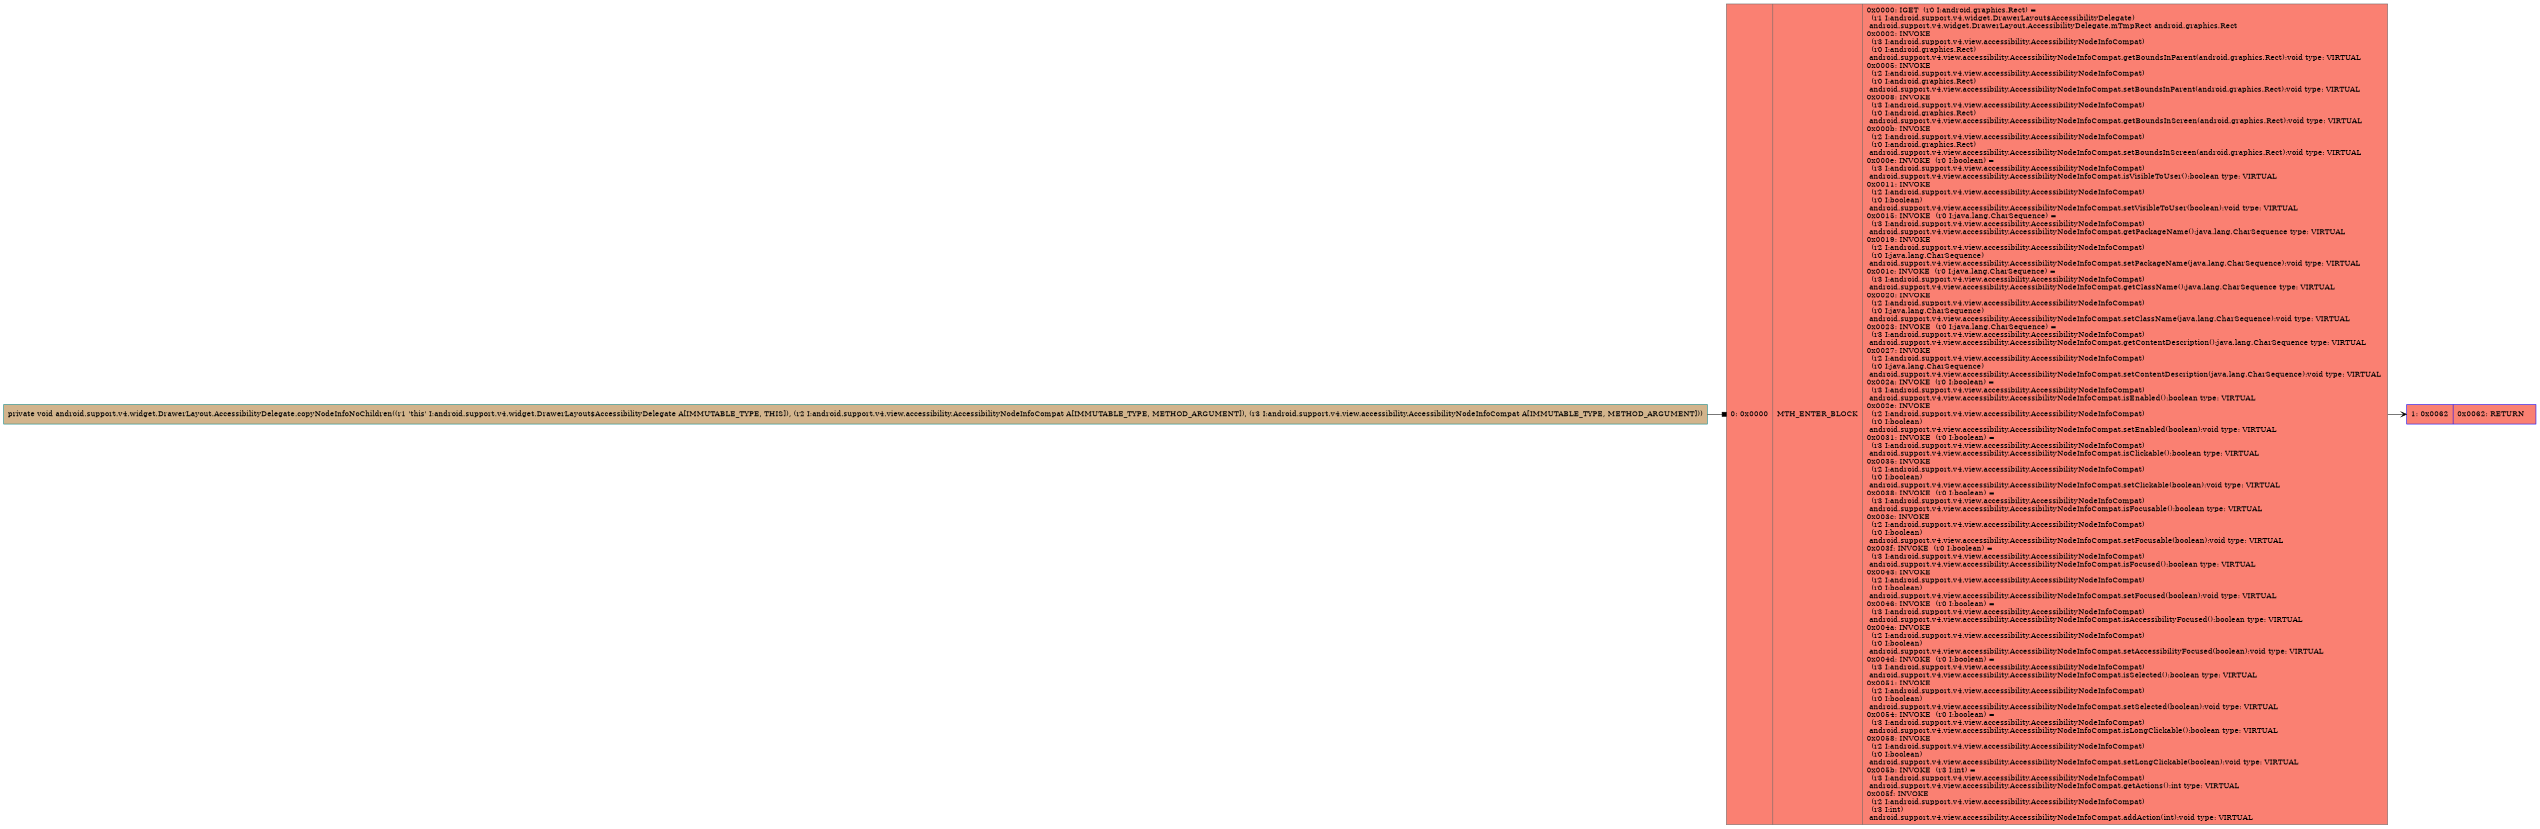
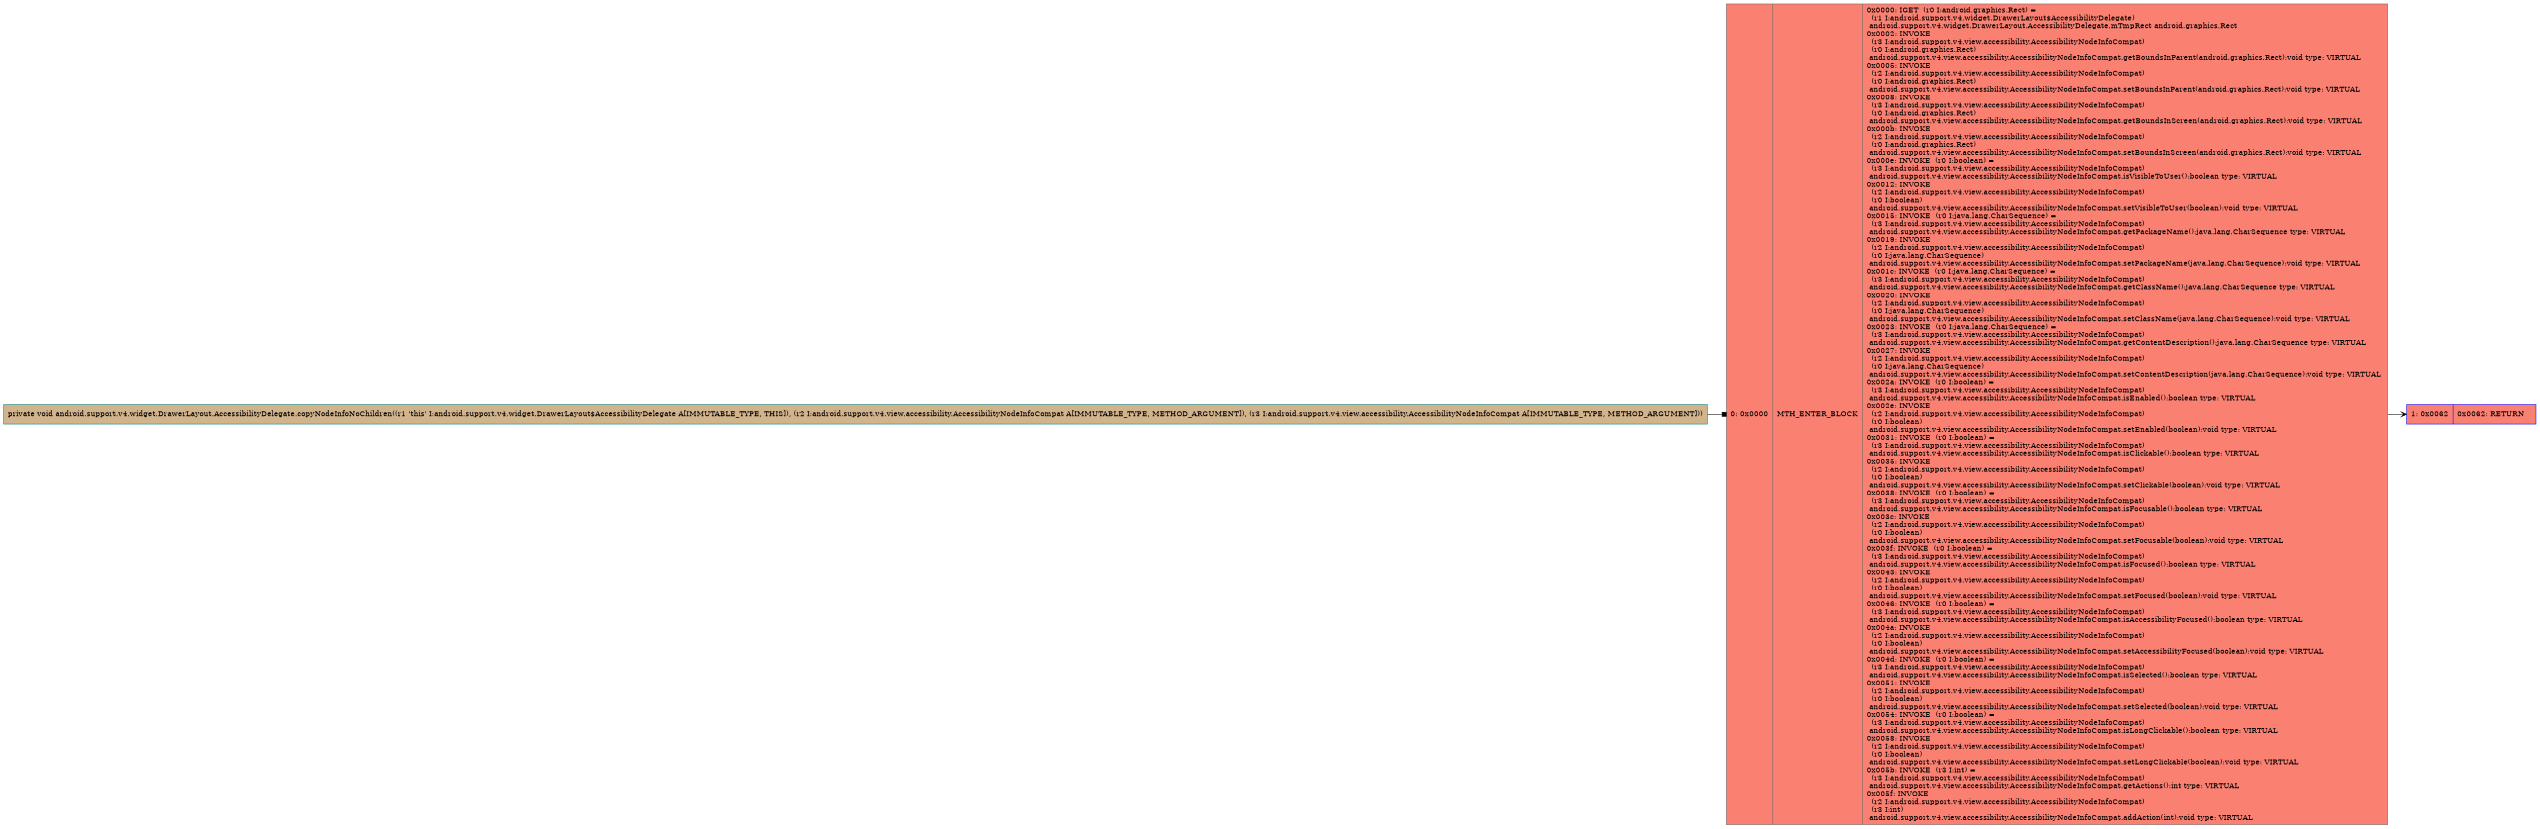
  digraph {
    rankdir=LR
    node [shape=record style=filled fillcolor=salmon]
-   n1 [label="{0\:\ 0x0000|MTH_ENTER_BLOCK\l|0x0000: IGET  (r0 I:android.graphics.Rect) = \l  (r1 I:android.support.v4.widget.DrawerLayout$AccessibilityDelegate)\l android.support.v4.widget.DrawerLayout.AccessibilityDelegate.mTmpRect android.graphics.Rect \l0x0002: INVOKE  \l  (r3 I:android.support.v4.view.accessibility.AccessibilityNodeInfoCompat)\l  (r0 I:android.graphics.Rect)\l android.support.v4.view.accessibility.AccessibilityNodeInfoCompat.getBoundsInParent(android.graphics.Rect):void type: VIRTUAL \l0x0005: INVOKE  \l  (r2 I:android.support.v4.view.accessibility.AccessibilityNodeInfoCompat)\l  (r0 I:android.graphics.Rect)\l android.support.v4.view.accessibility.AccessibilityNodeInfoCompat.setBoundsInParent(android.graphics.Rect):void type: VIRTUAL \l0x0008: INVOKE  \l  (r3 I:android.support.v4.view.accessibility.AccessibilityNodeInfoCompat)\l  (r0 I:android.graphics.Rect)\l android.support.v4.view.accessibility.AccessibilityNodeInfoCompat.getBoundsInScreen(android.graphics.Rect):void type: VIRTUAL \l0x000b: INVOKE  \l  (r2 I:android.support.v4.view.accessibility.AccessibilityNodeInfoCompat)\l  (r0 I:android.graphics.Rect)\l android.support.v4.view.accessibility.AccessibilityNodeInfoCompat.setBoundsInScreen(android.graphics.Rect):void type: VIRTUAL \l0x000e: INVOKE  (r0 I:boolean) = \l  (r3 I:android.support.v4.view.accessibility.AccessibilityNodeInfoCompat)\l android.support.v4.view.accessibility.AccessibilityNodeInfoCompat.isVisibleToUser():boolean type: VIRTUAL \l0x0011: INVOKE  \l  (r2 I:android.support.v4.view.accessibility.AccessibilityNodeInfoCompat)\l  (r0 I:boolean)\l android.support.v4.view.accessibility.AccessibilityNodeInfoCompat.setVisibleToUser(boolean):void type: VIRTUAL \l0x0015: INVOKE  (r0 I:java.lang.CharSequence) = \l  (r3 I:android.support.v4.view.accessibility.AccessibilityNodeInfoCompat)\l android.support.v4.view.accessibility.AccessibilityNodeInfoCompat.getPackageName():java.lang.CharSequence type: VIRTUAL \l0x0019: INVOKE  \l  (r2 I:android.support.v4.view.accessibility.AccessibilityNodeInfoCompat)\l  (r0 I:java.lang.CharSequence)\l android.support.v4.view.accessibility.AccessibilityNodeInfoCompat.setPackageName(java.lang.CharSequence):void type: VIRTUAL \l0x001c: INVOKE  (r0 I:java.lang.CharSequence) = \l  (r3 I:android.support.v4.view.accessibility.AccessibilityNodeInfoCompat)\l android.support.v4.view.accessibility.AccessibilityNodeInfoCompat.getClassName():java.lang.CharSequence type: VIRTUAL \l0x0020: INVOKE  \l  (r2 I:android.support.v4.view.accessibility.AccessibilityNodeInfoCompat)\l  (r0 I:java.lang.CharSequence)\l android.support.v4.view.accessibility.AccessibilityNodeInfoCompat.setClassName(java.lang.CharSequence):void type: VIRTUAL \l0x0023: INVOKE  (r0 I:java.lang.CharSequence) = \l  (r3 I:android.support.v4.view.accessibility.AccessibilityNodeInfoCompat)\l android.support.v4.view.accessibility.AccessibilityNodeInfoCompat.getContentDescription():java.lang.CharSequence type: VIRTUAL \l0x0027: INVOKE  \l  (r2 I:android.support.v4.view.accessibility.AccessibilityNodeInfoCompat)\l  (r0 I:java.lang.CharSequence)\l android.support.v4.view.accessibility.AccessibilityNodeInfoCompat.setContentDescription(java.lang.CharSequence):void type: VIRTUAL \l0x002a: INVOKE  (r0 I:boolean) = \l  (r3 I:android.support.v4.view.accessibility.AccessibilityNodeInfoCompat)\l android.support.v4.view.accessibility.AccessibilityNodeInfoCompat.isEnabled():boolean type: VIRTUAL \l0x002e: INVOKE  \l  (r2 I:android.support.v4.view.accessibility.AccessibilityNodeInfoCompat)\l  (r0 I:boolean)\l android.support.v4.view.accessibility.AccessibilityNodeInfoCompat.setEnabled(boolean):void type: VIRTUAL \l0x0031: INVOKE  (r0 I:boolean) = \l  (r3 I:android.support.v4.view.accessibility.AccessibilityNodeInfoCompat)\l android.support.v4.view.accessibility.AccessibilityNodeInfoCompat.isClickable():boolean type: VIRTUAL \l0x0035: INVOKE  \l  (r2 I:android.support.v4.view.accessibility.AccessibilityNodeInfoCompat)\l  (r0 I:boolean)\l android.support.v4.view.accessibility.AccessibilityNodeInfoCompat.setClickable(boolean):void type: VIRTUAL \l0x0038: INVOKE  (r0 I:boolean) = \l  (r3 I:android.support.v4.view.accessibility.AccessibilityNodeInfoCompat)\l android.support.v4.view.accessibility.AccessibilityNodeInfoCompat.isFocusable():boolean type: VIRTUAL \l0x003c: INVOKE  \l  (r2 I:android.support.v4.view.accessibility.AccessibilityNodeInfoCompat)\l  (r0 I:boolean)\l android.support.v4.view.accessibility.AccessibilityNodeInfoCompat.setFocusable(boolean):void type: VIRTUAL \l0x003f: INVOKE  (r0 I:boolean) = \l  (r3 I:android.support.v4.view.accessibility.AccessibilityNodeInfoCompat)\l android.support.v4.view.accessibility.AccessibilityNodeInfoCompat.isFocused():boolean type: VIRTUAL \l0x0043: INVOKE  \l  (r2 I:android.support.v4.view.accessibility.AccessibilityNodeInfoCompat)\l  (r0 I:boolean)\l android.support.v4.view.accessibility.AccessibilityNodeInfoCompat.setFocused(boolean):void type: VIRTUAL \l0x0046: INVOKE  (r0 I:boolean) = \l  (r3 I:android.support.v4.view.accessibility.AccessibilityNodeInfoCompat)\l android.support.v4.view.accessibility.AccessibilityNodeInfoCompat.isAccessibilityFocused():boolean type: VIRTUAL \l0x004a: INVOKE  \l  (r2 I:android.support.v4.view.accessibility.AccessibilityNodeInfoCompat)\l  (r0 I:boolean)\l android.support.v4.view.accessibility.AccessibilityNodeInfoCompat.setAccessibilityFocused(boolean):void type: VIRTUAL \l0x004d: INVOKE  (r0 I:boolean) = \l  (r3 I:android.support.v4.view.accessibility.AccessibilityNodeInfoCompat)\l android.support.v4.view.accessibility.AccessibilityNodeInfoCompat.isSelected():boolean type: VIRTUAL \l0x0051: INVOKE  \l  (r2 I:android.support.v4.view.accessibility.AccessibilityNodeInfoCompat)\l  (r0 I:boolean)\l android.support.v4.view.accessibility.AccessibilityNodeInfoCompat.setSelected(boolean):void type: VIRTUAL \l0x0054: INVOKE  (r0 I:boolean) = \l  (r3 I:android.support.v4.view.accessibility.AccessibilityNodeInfoCompat)\l android.support.v4.view.accessibility.AccessibilityNodeInfoCompat.isLongClickable():boolean type: VIRTUAL \l0x0058: INVOKE  \l  (r2 I:android.support.v4.view.accessibility.AccessibilityNodeInfoCompat)\l  (r0 I:boolean)\l android.support.v4.view.accessibility.AccessibilityNodeInfoCompat.setLongClickable(boolean):void type: VIRTUAL \l0x005b: INVOKE  (r3 I:int) = \l  (r3 I:android.support.v4.view.accessibility.AccessibilityNodeInfoCompat)\l android.support.v4.view.accessibility.AccessibilityNodeInfoCompat.getActions():int type: VIRTUAL \l0x005f: INVOKE  \l  (r2 I:android.support.v4.view.accessibility.AccessibilityNodeInfoCompat)\l  (r3 I:int)\l android.support.v4.view.accessibility.AccessibilityNodeInfoCompat.addAction(int):void type: VIRTUAL \l}" color=gray40]
+   n1 [label="{0\:\ 0x0000|MTH_ENTER_BLOCK\l|0x0000: IGET  (r0 I:android.graphics.Rect) = \l  (r1 I:android.support.v4.widget.DrawerLayout$AccessibilityDelegate)\l android.support.v4.widget.DrawerLayout.AccessibilityDelegate.mTmpRect android.graphics.Rect \l0x0002: INVOKE  \l  (r3 I:android.support.v4.view.accessibility.AccessibilityNodeInfoCompat)\l  (r0 I:android.graphics.Rect)\l android.support.v4.view.accessibility.AccessibilityNodeInfoCompat.getBoundsInParent(android.graphics.Rect):void type: VIRTUAL \l0x0005: INVOKE  \l  (r2 I:android.support.v4.view.accessibility.AccessibilityNodeInfoCompat)\l  (r0 I:android.graphics.Rect)\l android.support.v4.view.accessibility.AccessibilityNodeInfoCompat.setBoundsInParent(android.graphics.Rect):void type: VIRTUAL \l0x0008: INVOKE  \l  (r3 I:android.support.v4.view.accessibility.AccessibilityNodeInfoCompat)\l  (r0 I:android.graphics.Rect)\l android.support.v4.view.accessibility.AccessibilityNodeInfoCompat.getBoundsInScreen(android.graphics.Rect):void type: VIRTUAL \l0x000b: INVOKE  \l  (r2 I:android.support.v4.view.accessibility.AccessibilityNodeInfoCompat)\l  (r0 I:android.graphics.Rect)\l android.support.v4.view.accessibility.AccessibilityNodeInfoCompat.setBoundsInScreen(android.graphics.Rect):void type: VIRTUAL \l0x000e: INVOKE  (r0 I:boolean) = \l  (r3 I:android.support.v4.view.accessibility.AccessibilityNodeInfoCompat)\l android.support.v4.view.accessibility.AccessibilityNodeInfoCompat.isVisibleToUser():boolean type: VIRTUAL \l0x0012: INVOKE  \l  (r2 I:android.support.v4.view.accessibility.AccessibilityNodeInfoCompat)\l  (r0 I:boolean)\l android.support.v4.view.accessibility.AccessibilityNodeInfoCompat.setVisibleToUser(boolean):void type: VIRTUAL \l0x0015: INVOKE  (r0 I:java.lang.CharSequence) = \l  (r3 I:android.support.v4.view.accessibility.AccessibilityNodeInfoCompat)\l android.support.v4.view.accessibility.AccessibilityNodeInfoCompat.getPackageName():java.lang.CharSequence type: VIRTUAL \l0x0019: INVOKE  \l  (r2 I:android.support.v4.view.accessibility.AccessibilityNodeInfoCompat)\l  (r0 I:java.lang.CharSequence)\l android.support.v4.view.accessibility.AccessibilityNodeInfoCompat.setPackageName(java.lang.CharSequence):void type: VIRTUAL \l0x001c: INVOKE  (r0 I:java.lang.CharSequence) = \l  (r3 I:android.support.v4.view.accessibility.AccessibilityNodeInfoCompat)\l android.support.v4.view.accessibility.AccessibilityNodeInfoCompat.getClassName():java.lang.CharSequence type: VIRTUAL \l0x0020: INVOKE  \l  (r2 I:android.support.v4.view.accessibility.AccessibilityNodeInfoCompat)\l  (r0 I:java.lang.CharSequence)\l android.support.v4.view.accessibility.AccessibilityNodeInfoCompat.setClassName(java.lang.CharSequence):void type: VIRTUAL \l0x0023: INVOKE  (r0 I:java.lang.CharSequence) = \l  (r3 I:android.support.v4.view.accessibility.AccessibilityNodeInfoCompat)\l android.support.v4.view.accessibility.AccessibilityNodeInfoCompat.getContentDescription():java.lang.CharSequence type: VIRTUAL \l0x0027: INVOKE  \l  (r2 I:android.support.v4.view.accessibility.AccessibilityNodeInfoCompat)\l  (r0 I:java.lang.CharSequence)\l android.support.v4.view.accessibility.AccessibilityNodeInfoCompat.setContentDescription(java.lang.CharSequence):void type: VIRTUAL \l0x002a: INVOKE  (r0 I:boolean) = \l  (r3 I:android.support.v4.view.accessibility.AccessibilityNodeInfoCompat)\l android.support.v4.view.accessibility.AccessibilityNodeInfoCompat.isEnabled():boolean type: VIRTUAL \l0x002e: INVOKE  \l  (r2 I:android.support.v4.view.accessibility.AccessibilityNodeInfoCompat)\l  (r0 I:boolean)\l android.support.v4.view.accessibility.AccessibilityNodeInfoCompat.setEnabled(boolean):void type: VIRTUAL \l0x0031: INVOKE  (r0 I:boolean) = \l  (r3 I:android.support.v4.view.accessibility.AccessibilityNodeInfoCompat)\l android.support.v4.view.accessibility.AccessibilityNodeInfoCompat.isClickable():boolean type: VIRTUAL \l0x0035: INVOKE  \l  (r2 I:android.support.v4.view.accessibility.AccessibilityNodeInfoCompat)\l  (r0 I:boolean)\l android.support.v4.view.accessibility.AccessibilityNodeInfoCompat.setClickable(boolean):void type: VIRTUAL \l0x0038: INVOKE  (r0 I:boolean) = \l  (r3 I:android.support.v4.view.accessibility.AccessibilityNodeInfoCompat)\l android.support.v4.view.accessibility.AccessibilityNodeInfoCompat.isFocusable():boolean type: VIRTUAL \l0x003c: INVOKE  \l  (r2 I:android.support.v4.view.accessibility.AccessibilityNodeInfoCompat)\l  (r0 I:boolean)\l android.support.v4.view.accessibility.AccessibilityNodeInfoCompat.setFocusable(boolean):void type: VIRTUAL \l0x003f: INVOKE  (r0 I:boolean) = \l  (r3 I:android.support.v4.view.accessibility.AccessibilityNodeInfoCompat)\l android.support.v4.view.accessibility.AccessibilityNodeInfoCompat.isFocused():boolean type: VIRTUAL \l0x0043: INVOKE  \l  (r2 I:android.support.v4.view.accessibility.AccessibilityNodeInfoCompat)\l  (r0 I:boolean)\l android.support.v4.view.accessibility.AccessibilityNodeInfoCompat.setFocused(boolean):void type: VIRTUAL \l0x0046: INVOKE  (r0 I:boolean) = \l  (r3 I:android.support.v4.view.accessibility.AccessibilityNodeInfoCompat)\l android.support.v4.view.accessibility.AccessibilityNodeInfoCompat.isAccessibilityFocused():boolean type: VIRTUAL \l0x004a: INVOKE  \l  (r2 I:android.support.v4.view.accessibility.AccessibilityNodeInfoCompat)\l  (r0 I:boolean)\l android.support.v4.view.accessibility.AccessibilityNodeInfoCompat.setAccessibilityFocused(boolean):void type: VIRTUAL \l0x004d: INVOKE  (r0 I:boolean) = \l  (r3 I:android.support.v4.view.accessibility.AccessibilityNodeInfoCompat)\l android.support.v4.view.accessibility.AccessibilityNodeInfoCompat.isSelected():boolean type: VIRTUAL \l0x0051: INVOKE  \l  (r2 I:android.support.v4.view.accessibility.AccessibilityNodeInfoCompat)\l  (r0 I:boolean)\l android.support.v4.view.accessibility.AccessibilityNodeInfoCompat.setSelected(boolean):void type: VIRTUAL \l0x0054: INVOKE  (r0 I:boolean) = \l  (r3 I:android.support.v4.view.accessibility.AccessibilityNodeInfoCompat)\l android.support.v4.view.accessibility.AccessibilityNodeInfoCompat.isLongClickable():boolean type: VIRTUAL \l0x0058: INVOKE  \l  (r2 I:android.support.v4.view.accessibility.AccessibilityNodeInfoCompat)\l  (r0 I:boolean)\l android.support.v4.view.accessibility.AccessibilityNodeInfoCompat.setLongClickable(boolean):void type: VIRTUAL \l0x005b: INVOKE  (r3 I:int) = \l  (r3 I:android.support.v4.view.accessibility.AccessibilityNodeInfoCompat)\l android.support.v4.view.accessibility.AccessibilityNodeInfoCompat.getActions():int type: VIRTUAL \l0x005f: INVOKE  \l  (r2 I:android.support.v4.view.accessibility.AccessibilityNodeInfoCompat)\l  (r3 I:int)\l android.support.v4.view.accessibility.AccessibilityNodeInfoCompat.addAction(int):void type: VIRTUAL \l}" color=gray40]
    n2 [label="{1\:\ 0x0062|0x0062: RETURN   \l}" color=blue]
    n3 [label="{private void android.support.v4.widget.DrawerLayout.AccessibilityDelegate.copyNodeInfoNoChildren((r1 'this' I:android.support.v4.widget.DrawerLayout$AccessibilityDelegate A[IMMUTABLE_TYPE, THIS]), (r2 I:android.support.v4.view.accessibility.AccessibilityNodeInfoCompat A[IMMUTABLE_TYPE, METHOD_ARGUMENT]), (r3 I:android.support.v4.view.accessibility.AccessibilityNodeInfoCompat A[IMMUTABLE_TYPE, METHOD_ARGUMENT])) }" fillcolor=tan color=teal]
    n1 -> n2 [arrowhead=vee]
    n3 -> n1 [arrowhead=box]
  }
